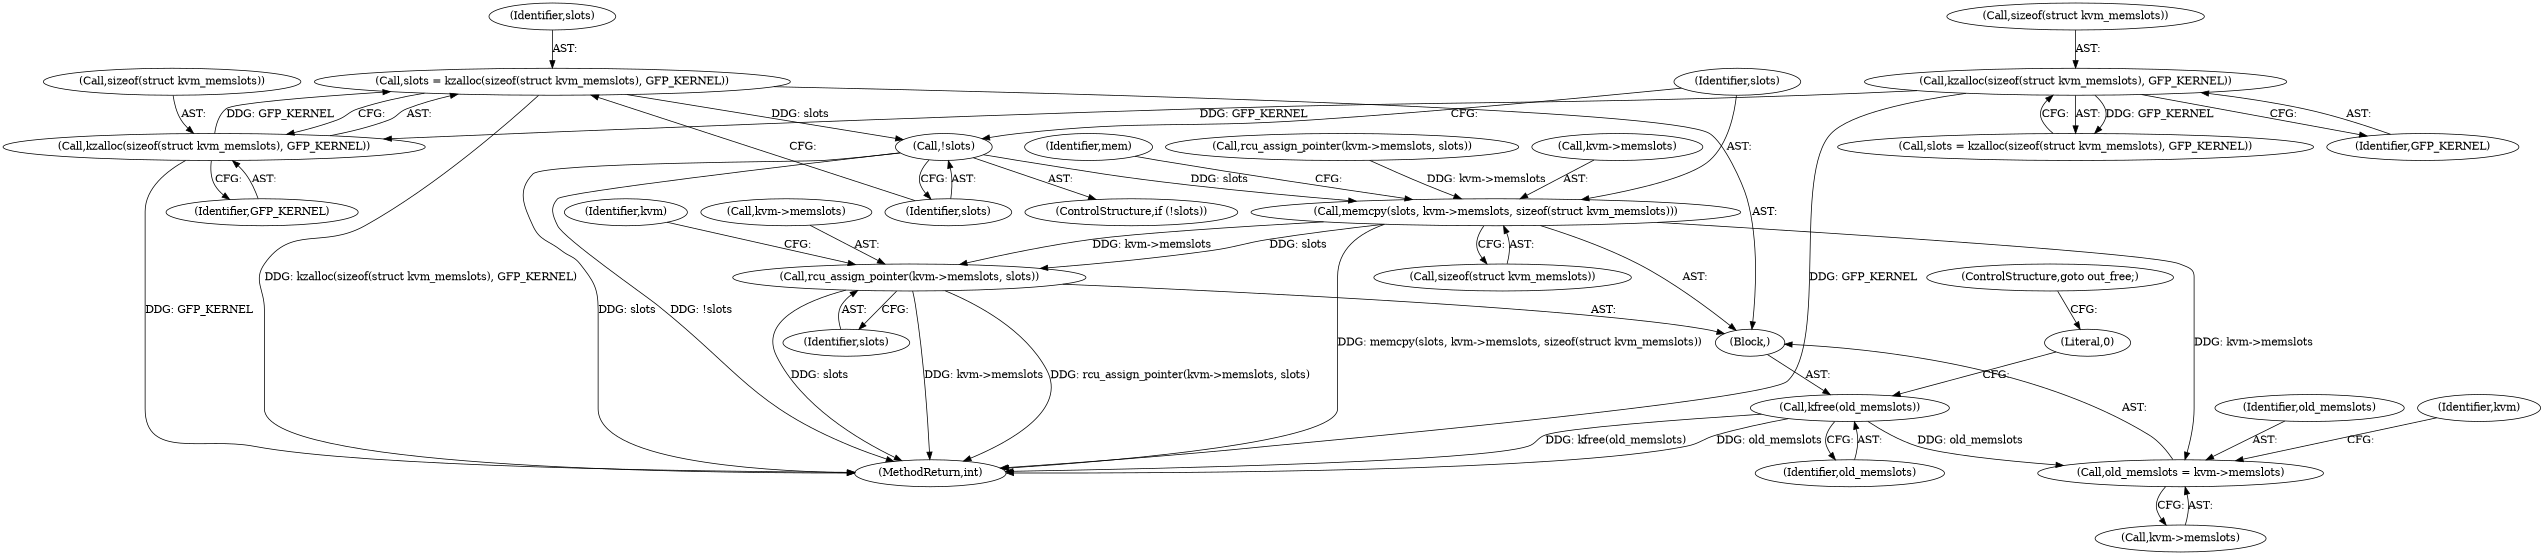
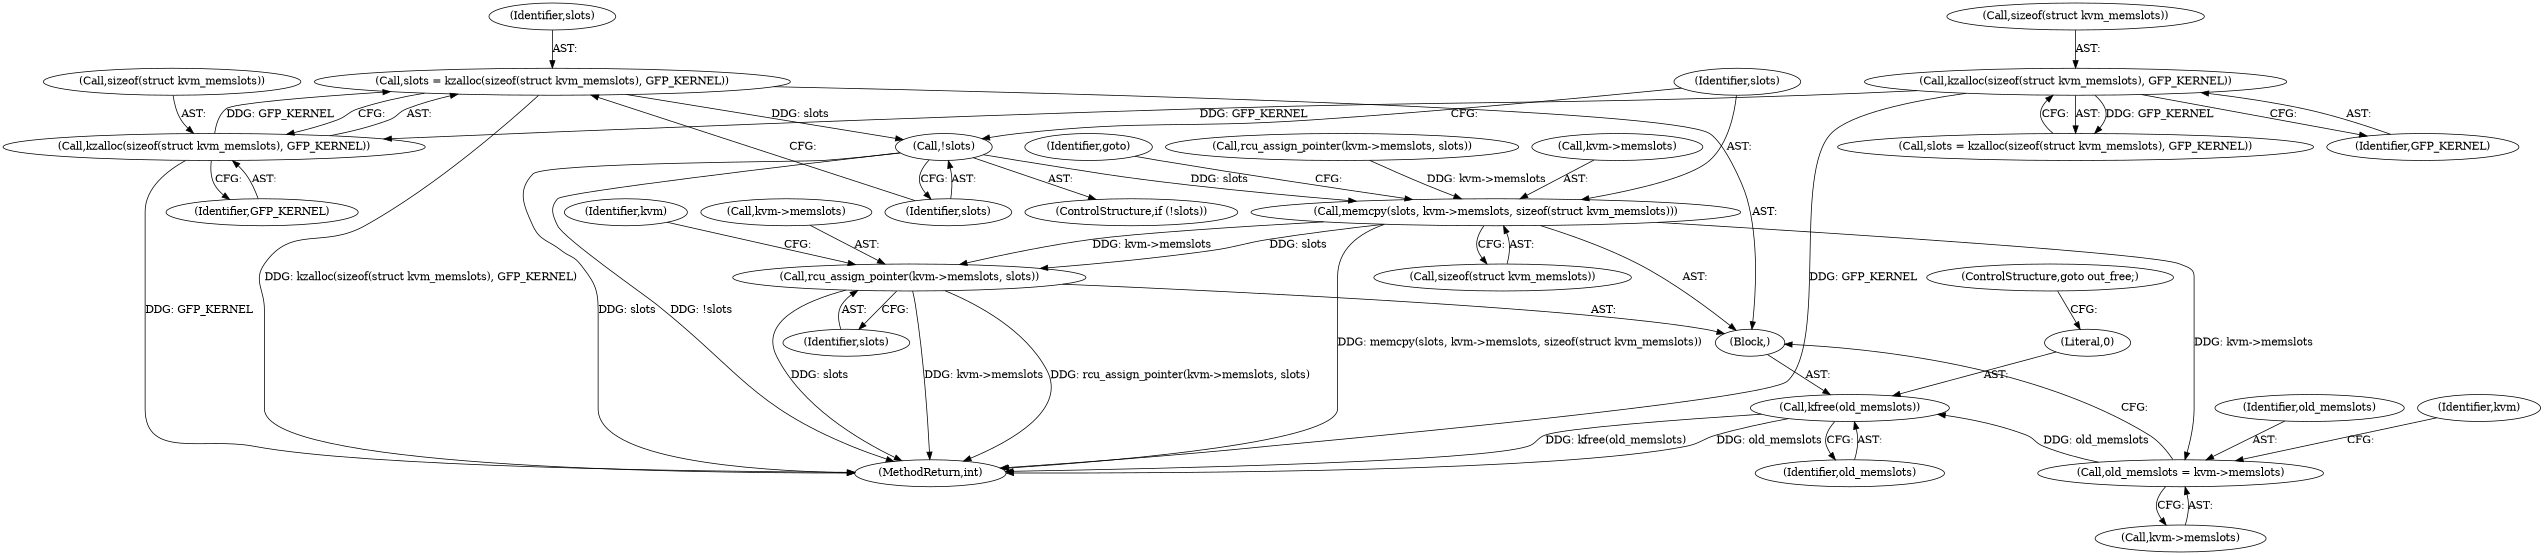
  digraph {
    n1 [label="(Call,slots = kzalloc(sizeof(struct kvm_memslots), GFP_KERNEL))"]
    n2 [label="(Call,kzalloc(sizeof(struct kvm_memslots), GFP_KERNEL))"]
    n3 [label="(Call,!slots)"]
    n4 [label="(Block,)"]
    n5 [label="(MethodReturn,int)"]
    n6 [label="(Identifier,GFP_KERNEL)"]
    n7 [label="(Call,memcpy(slots, kvm->memslots, sizeof(struct kvm_memslots)))"]
    n8 [label="(Identifier,slots)"]
    n9 [label="(ControlStructure,if (!slots))"]
    n10 [label="(Call,kfree(old_memslots))"]
    n11 [label="(Call,kzalloc(sizeof(struct kvm_memslots), GFP_KERNEL))"]
    n12 [label="(Call,slots = kzalloc(sizeof(struct kvm_memslots), GFP_KERNEL))"]
    n13 [label="(Identifier,GFP_KERNEL)"]
    n14 [label="(Call,old_memslots = kvm->memslots)"]
    n15 [label="(Call,rcu_assign_pointer(kvm->memslots, slots))"]
    n16 [label="(Call,sizeof(struct kvm_memslots))"]
    n17 [label="(Call,kvm->memslots)"]
    n18 [label="(Identifier,slots)"]
    n19 [label="(Identifier,old_memslots)"]
    n20 [label="(Call,kvm->memslots)"]
    n21 [label="(Identifier,kvm)"]
    n22 [label="(Call,kvm->memslots)"]
    n23 [label="(Identifier,old_memslots)"]
    n24 [label="(Identifier,slots)"]
    n25 [label="(Call,sizeof(struct kvm_memslots))"]
    n26 [label="(Identifier,slots)"]
    n27 [label="(Literal,0)"]
    n28 [label="(ControlStructure,goto out_free;)"]
-   n29 [label="(Identifier,mem)"]
+   n29 [label="(Identifier,goto)"]
    n30 [label="(Call,sizeof(struct kvm_memslots))"]
    n31 [label="(Identifier,kvm)"]
    n32 [label="(Call,rcu_assign_pointer(kvm->memslots, slots))"]
    n1 -> n2 [label="CFG: "]
    n1 -> n3 [label="DDG: slots"]
    n1 -> n4 [label="AST: "]
    n1 -> n5 [label="DDG: kzalloc(sizeof(struct kvm_memslots), GFP_KERNEL)"]
    n2 -> n1 [label="AST: "]
    n2 -> n1 [label="DDG: GFP_KERNEL"]
    n2 -> n5 [label="DDG: GFP_KERNEL"]
    n2 -> n6 [label="CFG: "]
    n3 -> n5 [label="DDG: slots"]
    n3 -> n5 [label="DDG: !slots"]
    n3 -> n7 [label="DDG: slots"]
    n3 -> n8 [label="CFG: "]
    n3 -> n9 [label="AST: "]
    n4 -> n10 [label="AST: "]
    n6 -> n2 [label="AST: "]
    n7 -> n4 [label="AST: "]
    n7 -> n5 [label="DDG: memcpy(slots, kvm->memslots, sizeof(struct kvm_memslots))"]
    n7 -> n14 [label="DDG: kvm->memslots"]
    n7 -> n15 [label="DDG: kvm->memslots"]
    n7 -> n15 [label="DDG: slots"]
    n7 -> n16 [label="CFG: "]
    n8 -> n1 [label="CFG: "]
    n8 -> n3 [label="AST: "]
    n10 -> n5 [label="DDG: kfree(old_memslots)"]
    n10 -> n5 [label="DDG: old_memslots"]
    n10 -> n19 [label="CFG: "]
    n11 -> n2 [label="DDG: GFP_KERNEL"]
    n11 -> n5 [label="DDG: GFP_KERNEL"]
    n11 -> n12 [label="AST: "]
    n11 -> n12 [label="DDG: GFP_KERNEL"]
    n11 -> n13 [label="CFG: "]
    n12 -> n11 [label="CFG: "]
    n13 -> n11 [label="AST: "]
-   n14 -> n4 [label="AST: "]
-   n10 -> n14 [label="DDG: old_memslots"]
+   n14 -> n4 [label="CFG: "]
+   n14 -> n10 [label="DDG: old_memslots"]
    n14 -> n17 [label="CFG: "]
    n15 -> n4 [label="AST: "]
    n15 -> n5 [label="DDG: slots"]
    n15 -> n5 [label="DDG: kvm->memslots"]
    n15 -> n5 [label="DDG: rcu_assign_pointer(kvm->memslots, slots)"]
    n15 -> n18 [label="CFG: "]
    n16 -> n7 [label="AST: "]
    n17 -> n14 [label="AST: "]
    n18 -> n15 [label="AST: "]
    n19 -> n10 [label="AST: "]
    n20 -> n7 [label="AST: "]
    n21 -> n15 [label="CFG: "]
    n22 -> n15 [label="AST: "]
    n23 -> n14 [label="AST: "]
    n24 -> n3 [label="CFG: "]
    n24 -> n7 [label="AST: "]
    n25 -> n2 [label="AST: "]
    n26 -> n1 [label="AST: "]
-   n27 -> n10 [label="CFG: "]
+   n27 -> n10 [label="AST: "]
    n28 -> n27 [label="CFG: "]
    n29 -> n7 [label="CFG: "]
    n30 -> n11 [label="AST: "]
    n31 -> n14 [label="CFG: "]
    n32 -> n7 [label="DDG: kvm->memslots"]
  }
